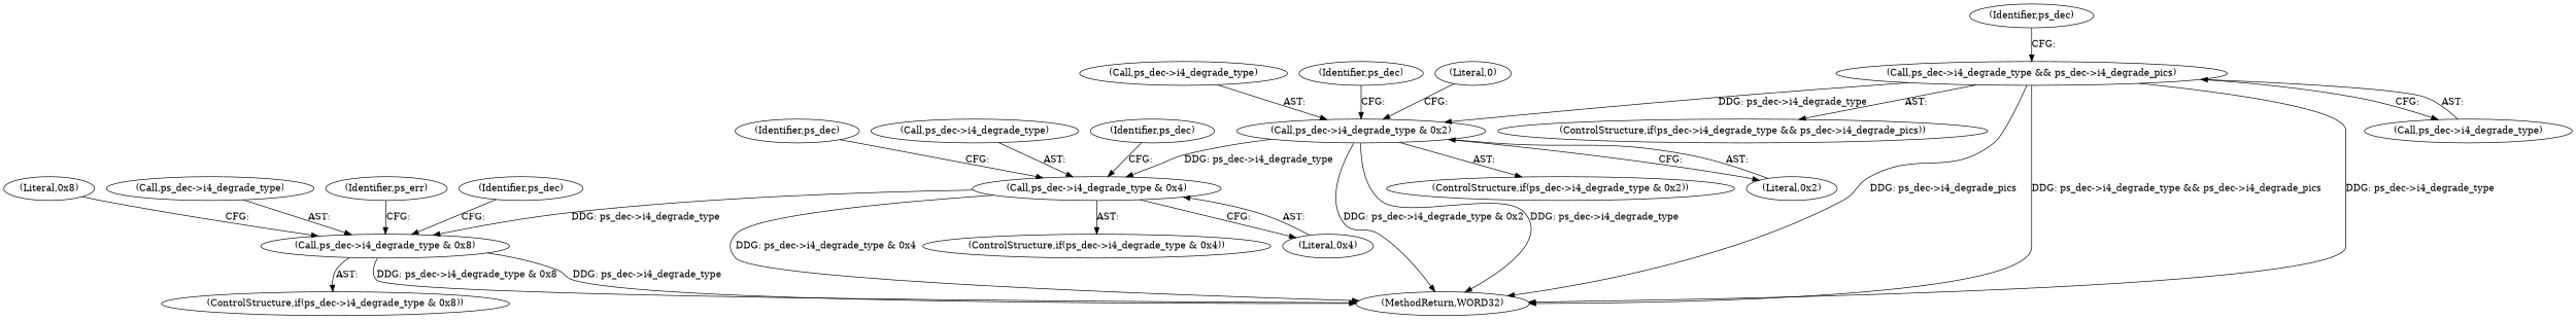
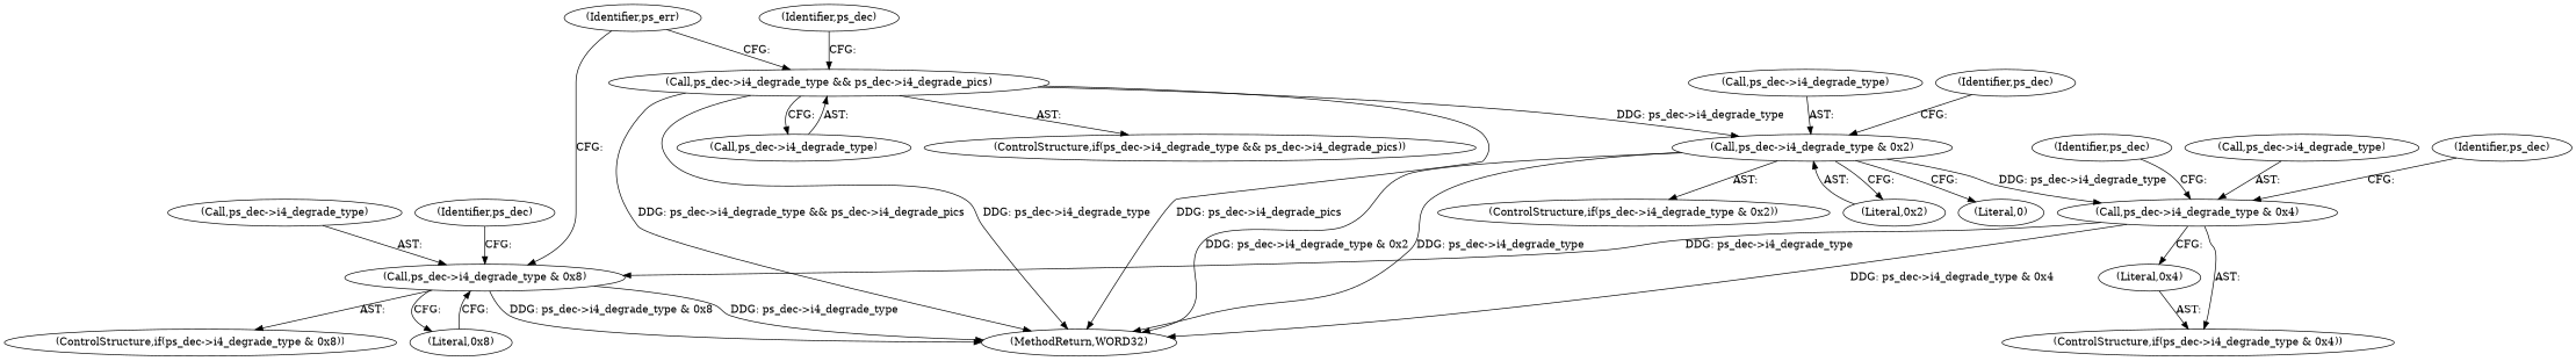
  digraph {
    n1 [label="(Call,ps_dec->i4_degrade_type && ps_dec->i4_degrade_pics)"]
    n2 [label="(Call,ps_dec->i4_degrade_type & 0x2)"]
    n3 [label="(ControlStructure,if(ps_dec->i4_degrade_type && ps_dec->i4_degrade_pics))"]
    n4 [label="(MethodReturn,WORD32)"]
    n5 [label="(Call,ps_dec->i4_degrade_type)"]
    n6 [label="(Call,ps_dec->i4_degrade_type & 0x4)"]
    n7 [label="(ControlStructure,if(ps_dec->i4_degrade_type & 0x2))"]
    n8 [label="(Literal,0x2)"]
    n9 [label="(Call,ps_dec->i4_degrade_type & 0x8)"]
    n10 [label="(ControlStructure,if(ps_dec->i4_degrade_type & 0x4))"]
    n11 [label="(Literal,0x4)"]
    n12 [label="(ControlStructure,if(ps_dec->i4_degrade_type & 0x8))"]
    n13 [label="(Literal,0x8)"]
    n14 [label="(Identifier,ps_dec)"]
    n15 [label="(Identifier,ps_dec)"]
    n16 [label="(Call,ps_dec->i4_degrade_type)"]
    n17 [label="(Call,ps_dec->i4_degrade_type)"]
    n18 [label="(Call,ps_dec->i4_degrade_type)"]
    n19 [label="(Identifier,ps_dec)"]
    n20 [label="(Literal,0)"]
    n21 [label="(Identifier,ps_err)"]
    n22 [label="(Identifier,ps_dec)"]
    n23 [label="(Identifier,ps_dec)"]
    n1 -> n2 [label="DDG: ps_dec->i4_degrade_type"]
    n1 -> n3 [label="AST: "]
    n1 -> n4 [label="DDG: ps_dec->i4_degrade_pics"]
    n1 -> n4 [label="DDG: ps_dec->i4_degrade_type && ps_dec->i4_degrade_pics"]
    n1 -> n4 [label="DDG: ps_dec->i4_degrade_type"]
    n1 -> n5 [label="CFG: "]
    n2 -> n4 [label="DDG: ps_dec->i4_degrade_type & 0x2"]
    n2 -> n4 [label="DDG: ps_dec->i4_degrade_type"]
    n2 -> n6 [label="DDG: ps_dec->i4_degrade_type"]
    n2 -> n7 [label="AST: "]
    n2 -> n8 [label="CFG: "]
    n5 -> n1 [label="AST: "]
    n6 -> n4 [label="DDG: ps_dec->i4_degrade_type & 0x4"]
    n6 -> n9 [label="DDG: ps_dec->i4_degrade_type"]
    n6 -> n10 [label="AST: "]
    n6 -> n11 [label="CFG: "]
    n8 -> n2 [label="AST: "]
    n9 -> n4 [label="DDG: ps_dec->i4_degrade_type & 0x8"]
    n9 -> n4 [label="DDG: ps_dec->i4_degrade_type"]
    n9 -> n12 [label="AST: "]
-   n11 -> n6 [label="AST: "]
+   n9 -> n13 [label="CFG: "]
+   n11 -> n10 [label="AST: "]
    n13 -> n9 [label="CFG: "]
    n14 -> n6 [label="CFG: "]
    n15 -> n1 [label="CFG: "]
    n16 -> n6 [label="AST: "]
    n17 -> n2 [label="AST: "]
    n18 -> n9 [label="AST: "]
    n19 -> n2 [label="CFG: "]
-   n20 -> n2 [label="CFG: "]
+   n2 -> n20 [label="CFG: "]
+   n21 -> n1 [label="CFG: "]
    n21 -> n9 [label="CFG: "]
    n22 -> n6 [label="CFG: "]
    n23 -> n9 [label="CFG: "]
  }
